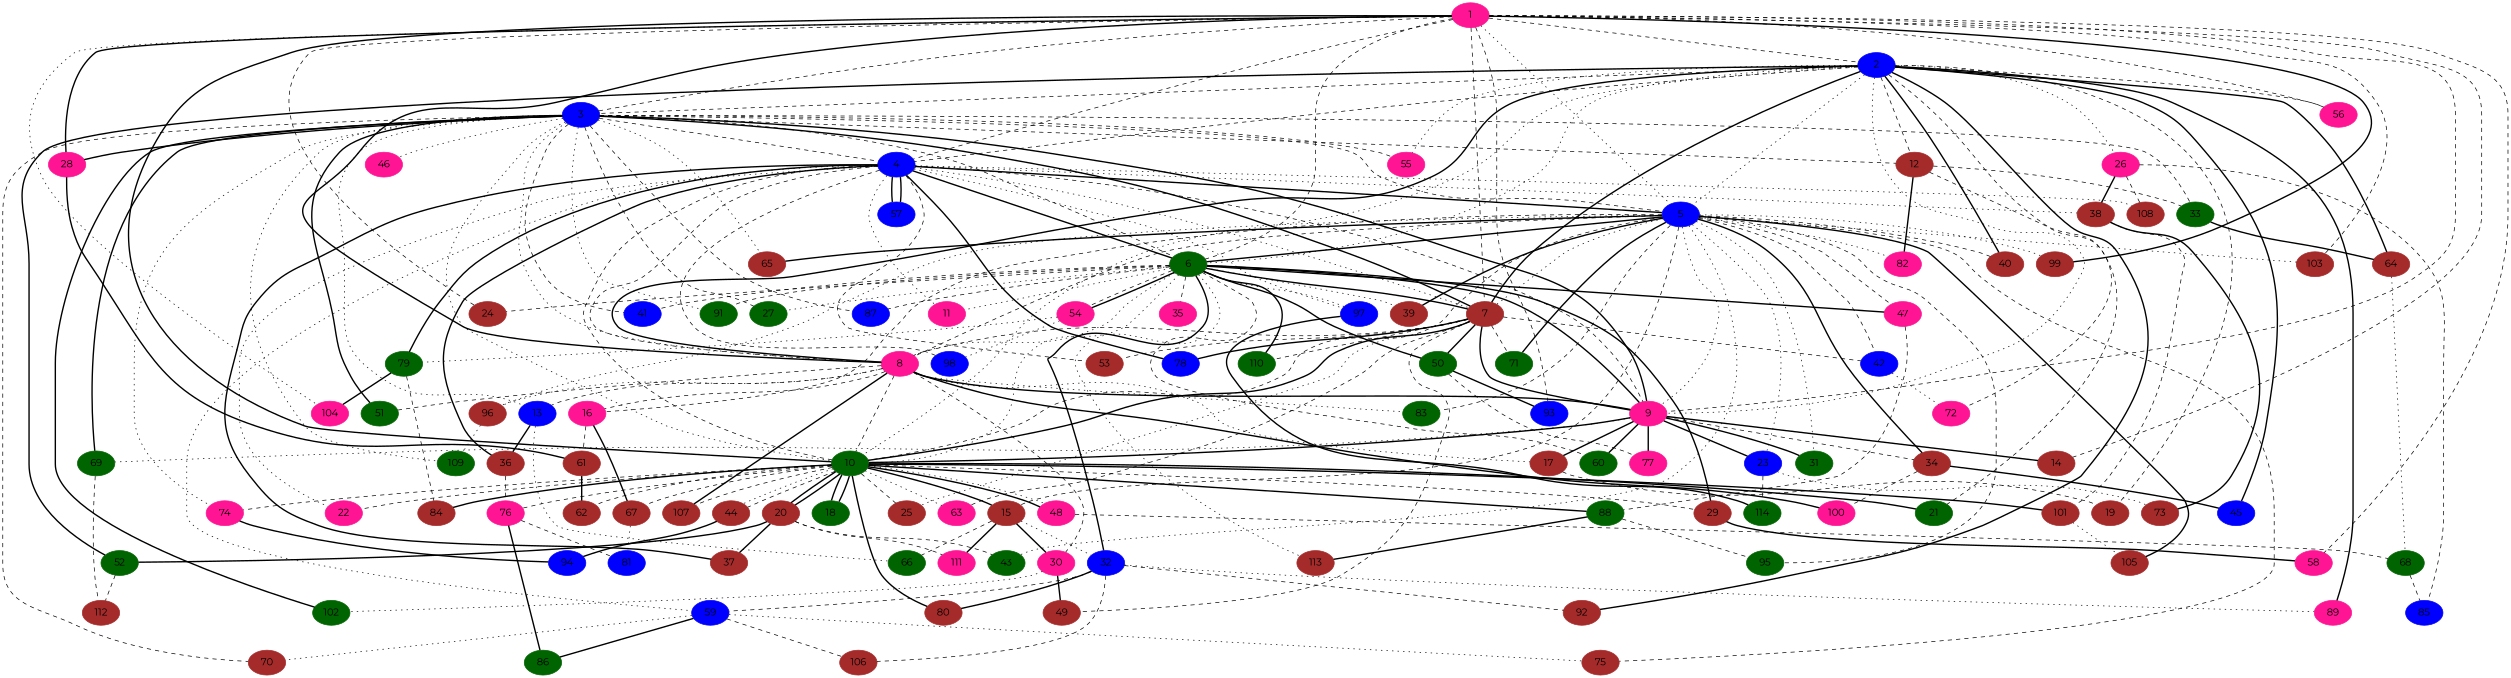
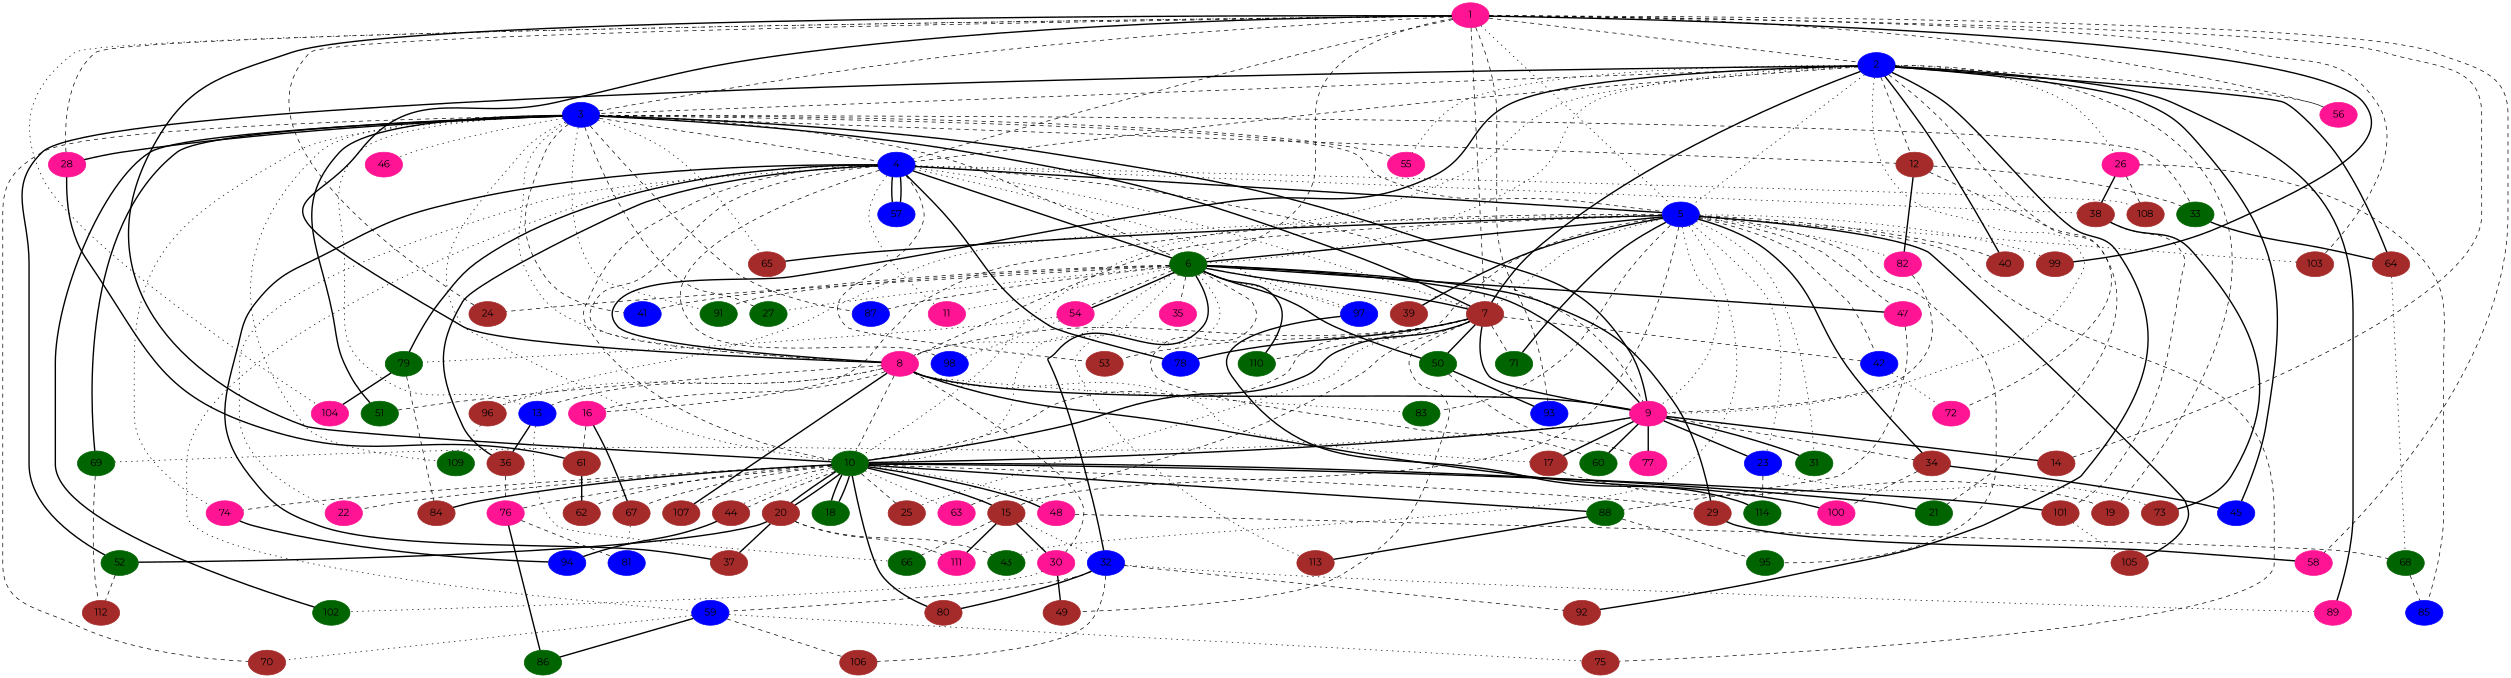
  graph {
    fontname=Montserrat
    node [color=brown fontname=Montserrat style=filled]
    edge [fontname=Montserrat style=dashed]
    1 [color=deeppink]
    2 [color=blue]
    3 [color=blue]
    4 [color=blue]
    5 [color=blue]
    6 [color=darkgreen]
    7
    8 [color=deeppink]
    9 [color=deeppink]
    10 [color=darkgreen]
    14
    24
    28 [color=deeppink]
    56 [color=deeppink]
    58 [color=deeppink]
    93 [color=blue]
    99
    103
    104 [color=deeppink]
    12
    19
    26 [color=deeppink]
    40
    45 [color=blue]
    52 [color=darkgreen]
    55 [color=deeppink]
    64
    72 [color=deeppink]
    89 [color=deeppink]
    92
    13 [color=blue]
    27 [color=darkgreen]
    33 [color=darkgreen]
    41 [color=blue]
    46 [color=deeppink]
    51 [color=darkgreen]
    65
    69 [color=darkgreen]
    70
    74 [color=deeppink]
    87 [color=blue]
    91 [color=darkgreen]
    102 [color=darkgreen]
    109 [color=darkgreen]
    11 [color=deeppink]
    22 [color=deeppink]
    36
    37
    38
    53
    57 [color=blue]
    59 [color=blue]
    78 [color=blue]
    79 [color=darkgreen]
    97 [color=blue]
    98 [color=blue]
    108
    15
    16 [color=deeppink]
    23 [color=blue]
    31 [color=darkgreen]
    34
    39
    42 [color=blue]
    43 [color=darkgreen]
    47 [color=deeppink]
    71 [color=darkgreen]
    75
    82 [color=deeppink]
    83 [color=darkgreen]
    95 [color=darkgreen]
    96
    105
    29
    32 [color=blue]
    35 [color=deeppink]
    50 [color=darkgreen]
    54 [color=deeppink]
    60 [color=darkgreen]
    110 [color=darkgreen]
    113
    25
    49
    63 [color=deeppink]
    17
    30 [color=deeppink]
    100 [color=deeppink]
    107
    77 [color=deeppink]
    18 [color=darkgreen]
    20
    21 [color=darkgreen]
    44
    48 [color=deeppink]
    62
    67
    76 [color=deeppink]
    80
    84
    88 [color=darkgreen]
    101
    61
    85 [color=blue]
    112
    68 [color=darkgreen]
    66 [color=darkgreen]
    94 [color=blue]
    73
    106
    86 [color=darkgreen]
    114 [color=darkgreen]
    111 [color=deeppink]
    81 [color=blue]
    1 -- 2
    1 -- 3
    1 -- 4
    1 -- 5 [style=dotted]
    1 -- 6
    1 -- 7
    1 -- 8 [style=bold]
-   1 -- 9
+   82 -- 9
    1 -- 10 [style=bold]
    1 -- 14
    1 -- 24
-   1 -- 28 [style=bold]
+   1 -- 28
    1 -- 56
    1 -- 58
    1 -- 93
    1 -- 99 [style=bold]
    1 -- 103
    1 -- 104 [style=dotted]
    2 -- 3
    2 -- 4
    2 -- 5 [style=dotted]
    2 -- 6 [style=dotted]
    2 -- 7 [style=bold]
    2 -- 8 [style=bold]
    2 -- 9 [style=dotted]
    2 -- 10 [style=dotted]
    2 -- 56
    2 -- 12
    2 -- 19
    2 -- 26 [style=dotted]
    2 -- 40 [style=bold]
    2 -- 45 [style=bold]
    2 -- 52 [style=bold]
    2 -- 55 [style=dotted]
    2 -- 64 [style=bold]
    2 -- 72
    2 -- 89 [style=bold]
    2 -- 92 [style=bold]
    3 -- 4
    3 -- 5
    3 -- 6
    3 -- 7 [style=bold]
    3 -- 8 [style=dotted]
    3 -- 9 [style=bold]
    3 -- 10 [style=dotted]
    3 -- 28 [style=bold]
    3 -- 12
    3 -- 55
    3 -- 13 [style=dotted]
    3 -- 27
    3 -- 33
    3 -- 41
    3 -- 46 [style=dotted]
    3 -- 51 [style=bold]
    3 -- 65 [style=dotted]
    3 -- 69 [style=bold]
    3 -- 70
    3 -- 74 [style=dotted]
    3 -- 87
    3 -- 91 [style=dotted]
    3 -- 102 [style=bold]
    3 -- 109 [style=dotted]
    4 -- 5 [style=bold]
    4 -- 6 [style=bold]
    4 -- 7 [style=dotted]
    4 -- 8
    4 -- 9
    4 -- 10
    4 -- 11 [style=dotted]
    4 -- 22 [style=dotted]
    4 -- 36 [style=bold]
    4 -- 37 [style=bold]
    4 -- 38 [style=dotted]
    4 -- 53
    4 -- 57 [style=bold]
    4 -- 57 [style=bold]
    4 -- 59 [style=dotted]
    4 -- 78 [style=bold]
    4 -- 79 [style=bold]
    4 -- 97 [style=dotted]
    4 -- 98
    4 -- 108 [style=dotted]
    5 -- 6 [style=bold]
    5 -- 7 [style=dotted]
    5 -- 8
    5 -- 9 [style=dotted]
    5 -- 10
    5 -- 99 [style=dotted]
    5 -- 103 [style=dotted]
    5 -- 40
    5 -- 65 [style=bold]
    5 -- 15
    5 -- 16
    5 -- 23 [style=dotted]
    5 -- 31 [style=dotted]
    5 -- 34 [style=bold]
    5 -- 39 [style=bold]
    5 -- 42
    5 -- 43 [style=dotted]
    5 -- 47
    5 -- 71 [style=bold]
    5 -- 75
    5 -- 82 [style=dotted]
    5 -- 83
    5 -- 95
    5 -- 96 [style=dotted]
    5 -- 105 [style=bold]
    6 -- 7 [style=bold]
    6 -- 8 [style=dotted]
    6 -- 9 [style=bold]
    6 -- 10 [style=dotted]
    6 -- 24
    6 -- 27 [style=dotted]
    6 -- 41
    6 -- 87
    6 -- 91
    6 -- 11 [style=dotted]
    6 -- 97 [style=dotted]
    6 -- 39 [style=dotted]
    6 -- 47 [style=bold]
    6 -- 29 [style=bold]
    6 -- 32 [style=bold]
    6 -- 35
    6 -- 50 [style=bold]
    6 -- 54
    6 -- 54 [style=bold]
    6 -- 60
    6 -- 110 [style=bold]
    6 -- 113 [style=dotted]
    7 -- 8
    7 -- 9 [style=bold]
    7 -- 10 [style=bold]
    7 -- 53
    7 -- 78 [style=bold]
    7 -- 42
    7 -- 71
    7 -- 50 [style=bold]
    7 -- 110
    7 -- 25 [style=dotted]
    7 -- 49
    7 -- 63
    8 -- 9 [style=bold]
    8 -- 10
    8 -- 13
    8 -- 51
    8 -- 16
    8 -- 83 [style=dotted]
    8 -- 96 [style=dotted]
    8 -- 17 [style=dotted]
    8 -- 30
    8 -- 100 [style=bold]
    8 -- 107 [style=bold]
    9 -- 10 [style=bold]
    9 -- 14 [style=bold]
    9 -- 69 [style=dotted]
    9 -- 23 [style=bold]
    9 -- 31 [style=bold]
    9 -- 34
    9 -- 60 [style=bold]
    9 -- 17 [style=bold]
    9 -- 77 [style=bold]
    10 -- 74
    10 -- 22
    10 -- 15 [style=bold]
    10 -- 29
    10 -- 25
    10 -- 63 [style=dotted]
    10 -- 107
    10 -- 18 [style=bold]
    10 -- 18 [style=bold]
    10 -- 20 [style=bold]
    10 -- 20 [style=bold]
    10 -- 21 [style=bold]
    10 -- 44 [style=dotted]
    10 -- 44
    10 -- 48 [style=bold]
    10 -- 48 [style=dotted]
    10 -- 62
    10 -- 67
    10 -- 76
    10 -- 80 [style=bold]
    10 -- 84 [style=bold]
    10 -- 88 [style=bold]
    10 -- 101 [style=bold]
    28 -- 61 [style=bold]
    12 -- 33
    12 -- 82 [style=bold]
    12 -- 21
    26 -- 38 [style=bold]
    26 -- 108
    26 -- 85
    52 -- 112
    64 -- 68 [style=dotted]
    13 -- 36 [style=bold]
    13 -- 66 [style=dotted]
    33 -- 64 [style=bold]
    69 -- 112
    74 -- 94 [style=bold]
    36 -- 76
    38 -- 101
    38 -- 73 [style=bold]
    59 -- 70 [style=dotted]
    59 -- 75 [style=dotted]
    59 -- 106
    59 -- 86 [style=bold]
    79 -- 104 [style=bold]
    79 -- 84
    97 -- 114 [style=bold]
    15 -- 32 [style=dotted]
    15 -- 30 [style=bold]
    15 -- 66
    15 -- 111 [style=bold]
    16 -- 67 [style=bold]
    16 -- 61
    23 -- 73 [style=dotted]
    23 -- 114
    34 -- 45 [style=bold]
    34 -- 100
    42 -- 72 [style=dotted]
    47 -- 88
    96 -- 109 [style=dotted]
    29 -- 58 [style=bold]
    32 -- 89 [style=dotted]
    32 -- 92
    32 -- 59
    32 -- 80 [style=bold]
    32 -- 106
    50 -- 93 [style=bold]
    50 -- 77
    54 -- 79 [style=dotted]
    54 -- 98 [style=dotted]
    17 -- 19
    30 -- 102 [style=dotted]
    30 -- 49 [style=bold]
    20 -- 52 [style=bold]
    20 -- 37 [style=bold]
    20 -- 43
    20 -- 111
    44 -- 94 [style=bold]
    48 -- 68
    67 -- 81 [style=dotted]
    76 -- 86 [style=bold]
    76 -- 81
    88 -- 95
    88 -- 113 [style=bold]
    101 -- 105 [style=dotted]
    61 -- 62 [style=bold]
    68 -- 85
  }
